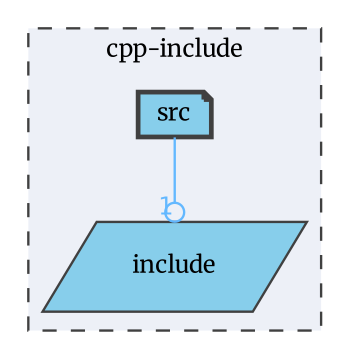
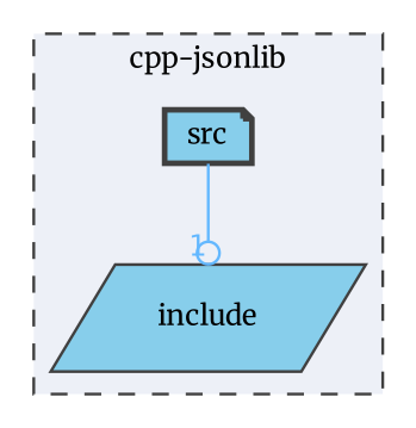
  digraph {
    compound=true
    fontname=Merriweather
    node [color=grey25 fillcolor=skyblue fontname=Merriweather fontsize=10]
    n1 [height=0.2 label=include shape=parallelogram style=filled width=0.4]
    n2 [height=0.2 label=src shape=note style="filled,bold" width=0.4]
    subgraph cluster_1 {
      bgcolor="#edf0f7"
      fontsize=10
-     label="cpp-include"
+     label="cpp-jsonlib"
      pencolor=grey25
      style="filled,dashed"
      n1
      n2
    }
    n2 -> n1 [color=steelblue1 fontcolor=steelblue1 fontname=Merriweather fontsize=10 headlabel=1 labeldistance=1.5 labelfontname=Helvetica labelfontsize=10 arrowhead=odot]
  }
